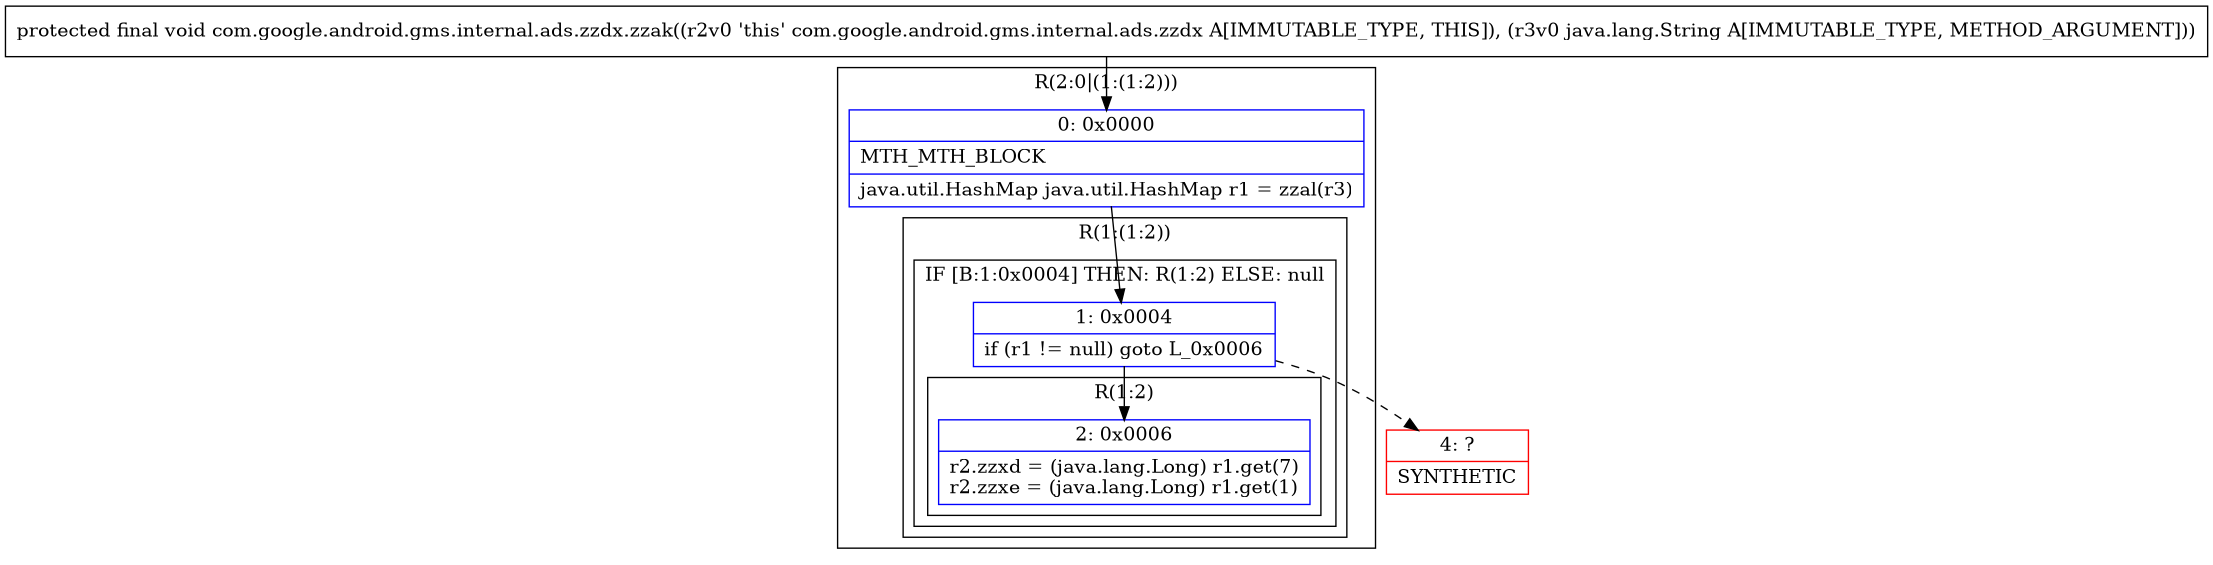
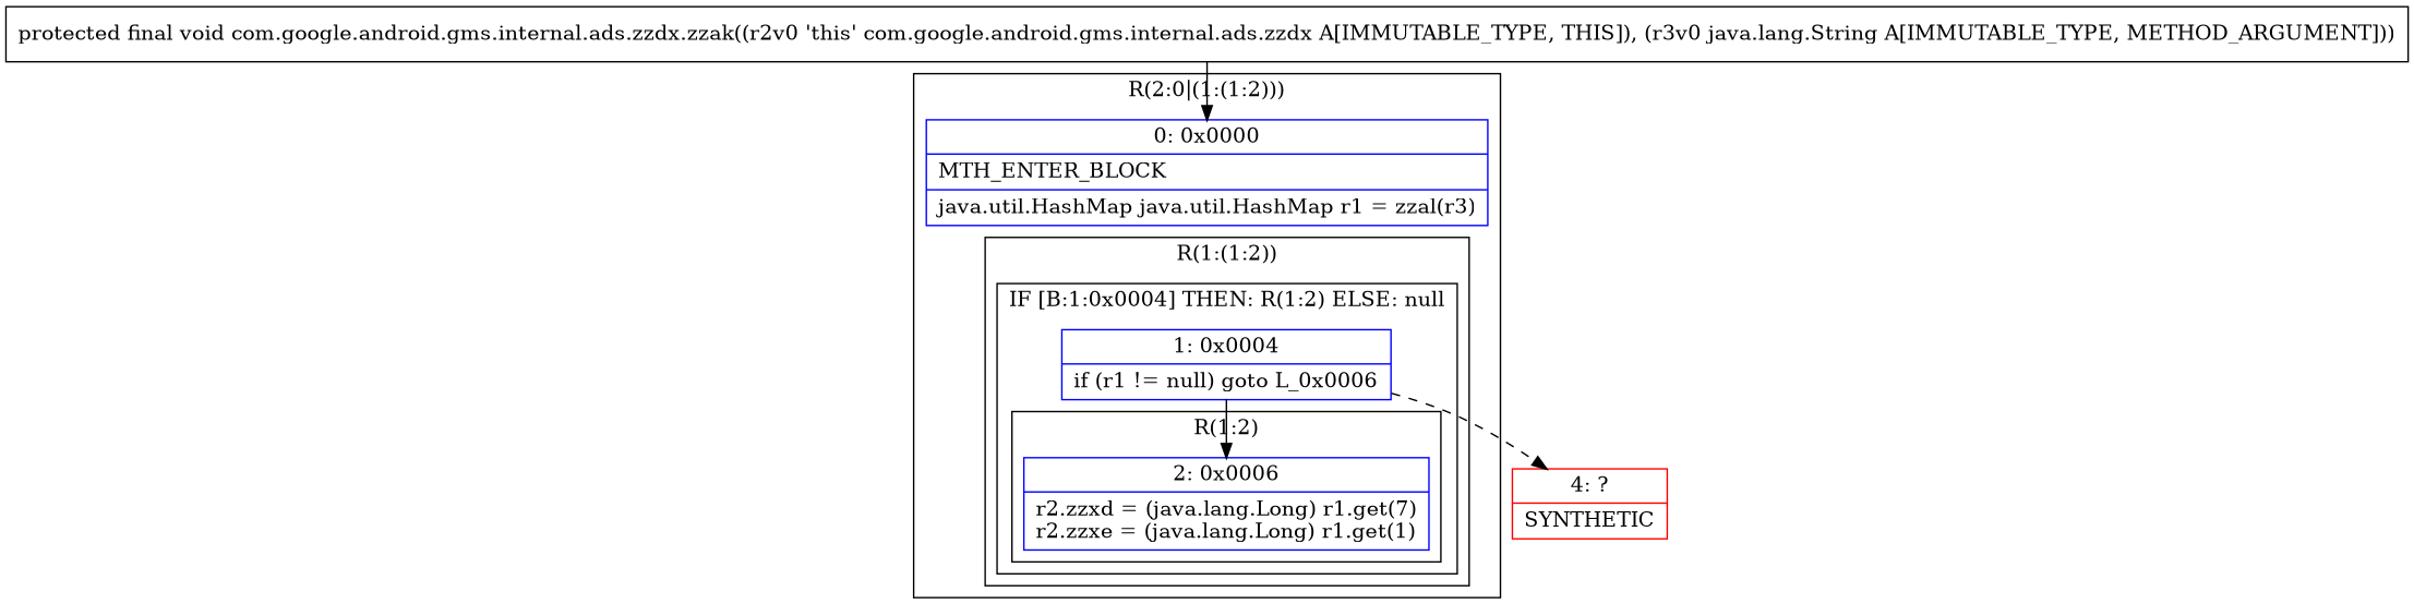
  digraph {
    node [color=blue shape=record]
    n1 [label="{2\:\ 0x0006|r2.zzxd = (java.lang.Long) r1.get(7)\lr2.zzxe = (java.lang.Long) r1.get(1)\l}"]
    n2 [label="{1\:\ 0x0004|if (r1 != null) goto L_0x0006\l}"]
-   n3 [label="{0\:\ 0x0000|MTH_MTH_BLOCK\l|java.util.HashMap java.util.HashMap r1 = zzal(r3)\l}"]
+   n3 [label="{0\:\ 0x0000|MTH_ENTER_BLOCK\l|java.util.HashMap java.util.HashMap r1 = zzal(r3)\l}"]
    n4 [color=red label="{4\:\ ?|SYNTHETIC\l}"]
    n5 [label="{protected final void com.google.android.gms.internal.ads.zzdx.zzak((r2v0 'this' com.google.android.gms.internal.ads.zzdx A[IMMUTABLE_TYPE, THIS]), (r3v0 java.lang.String A[IMMUTABLE_TYPE, METHOD_ARGUMENT])) }" color=""]
    subgraph cluster_1 {
      label="R(2:0|(1:(1:2)))"
      n3
      subgraph cluster_2 {
        label="R(1:(1:2))"
        subgraph cluster_3 {
          label="IF [B:1:0x0004] THEN: R(1:2) ELSE: null"
          n2
          subgraph cluster_4 {
            label="R(1:2)"
            n1
          }
        }
      }
    }
    n2 -> n1
    n2 -> n4 [style=dashed]
-   n3 -> n2
    n5 -> n3
  }
